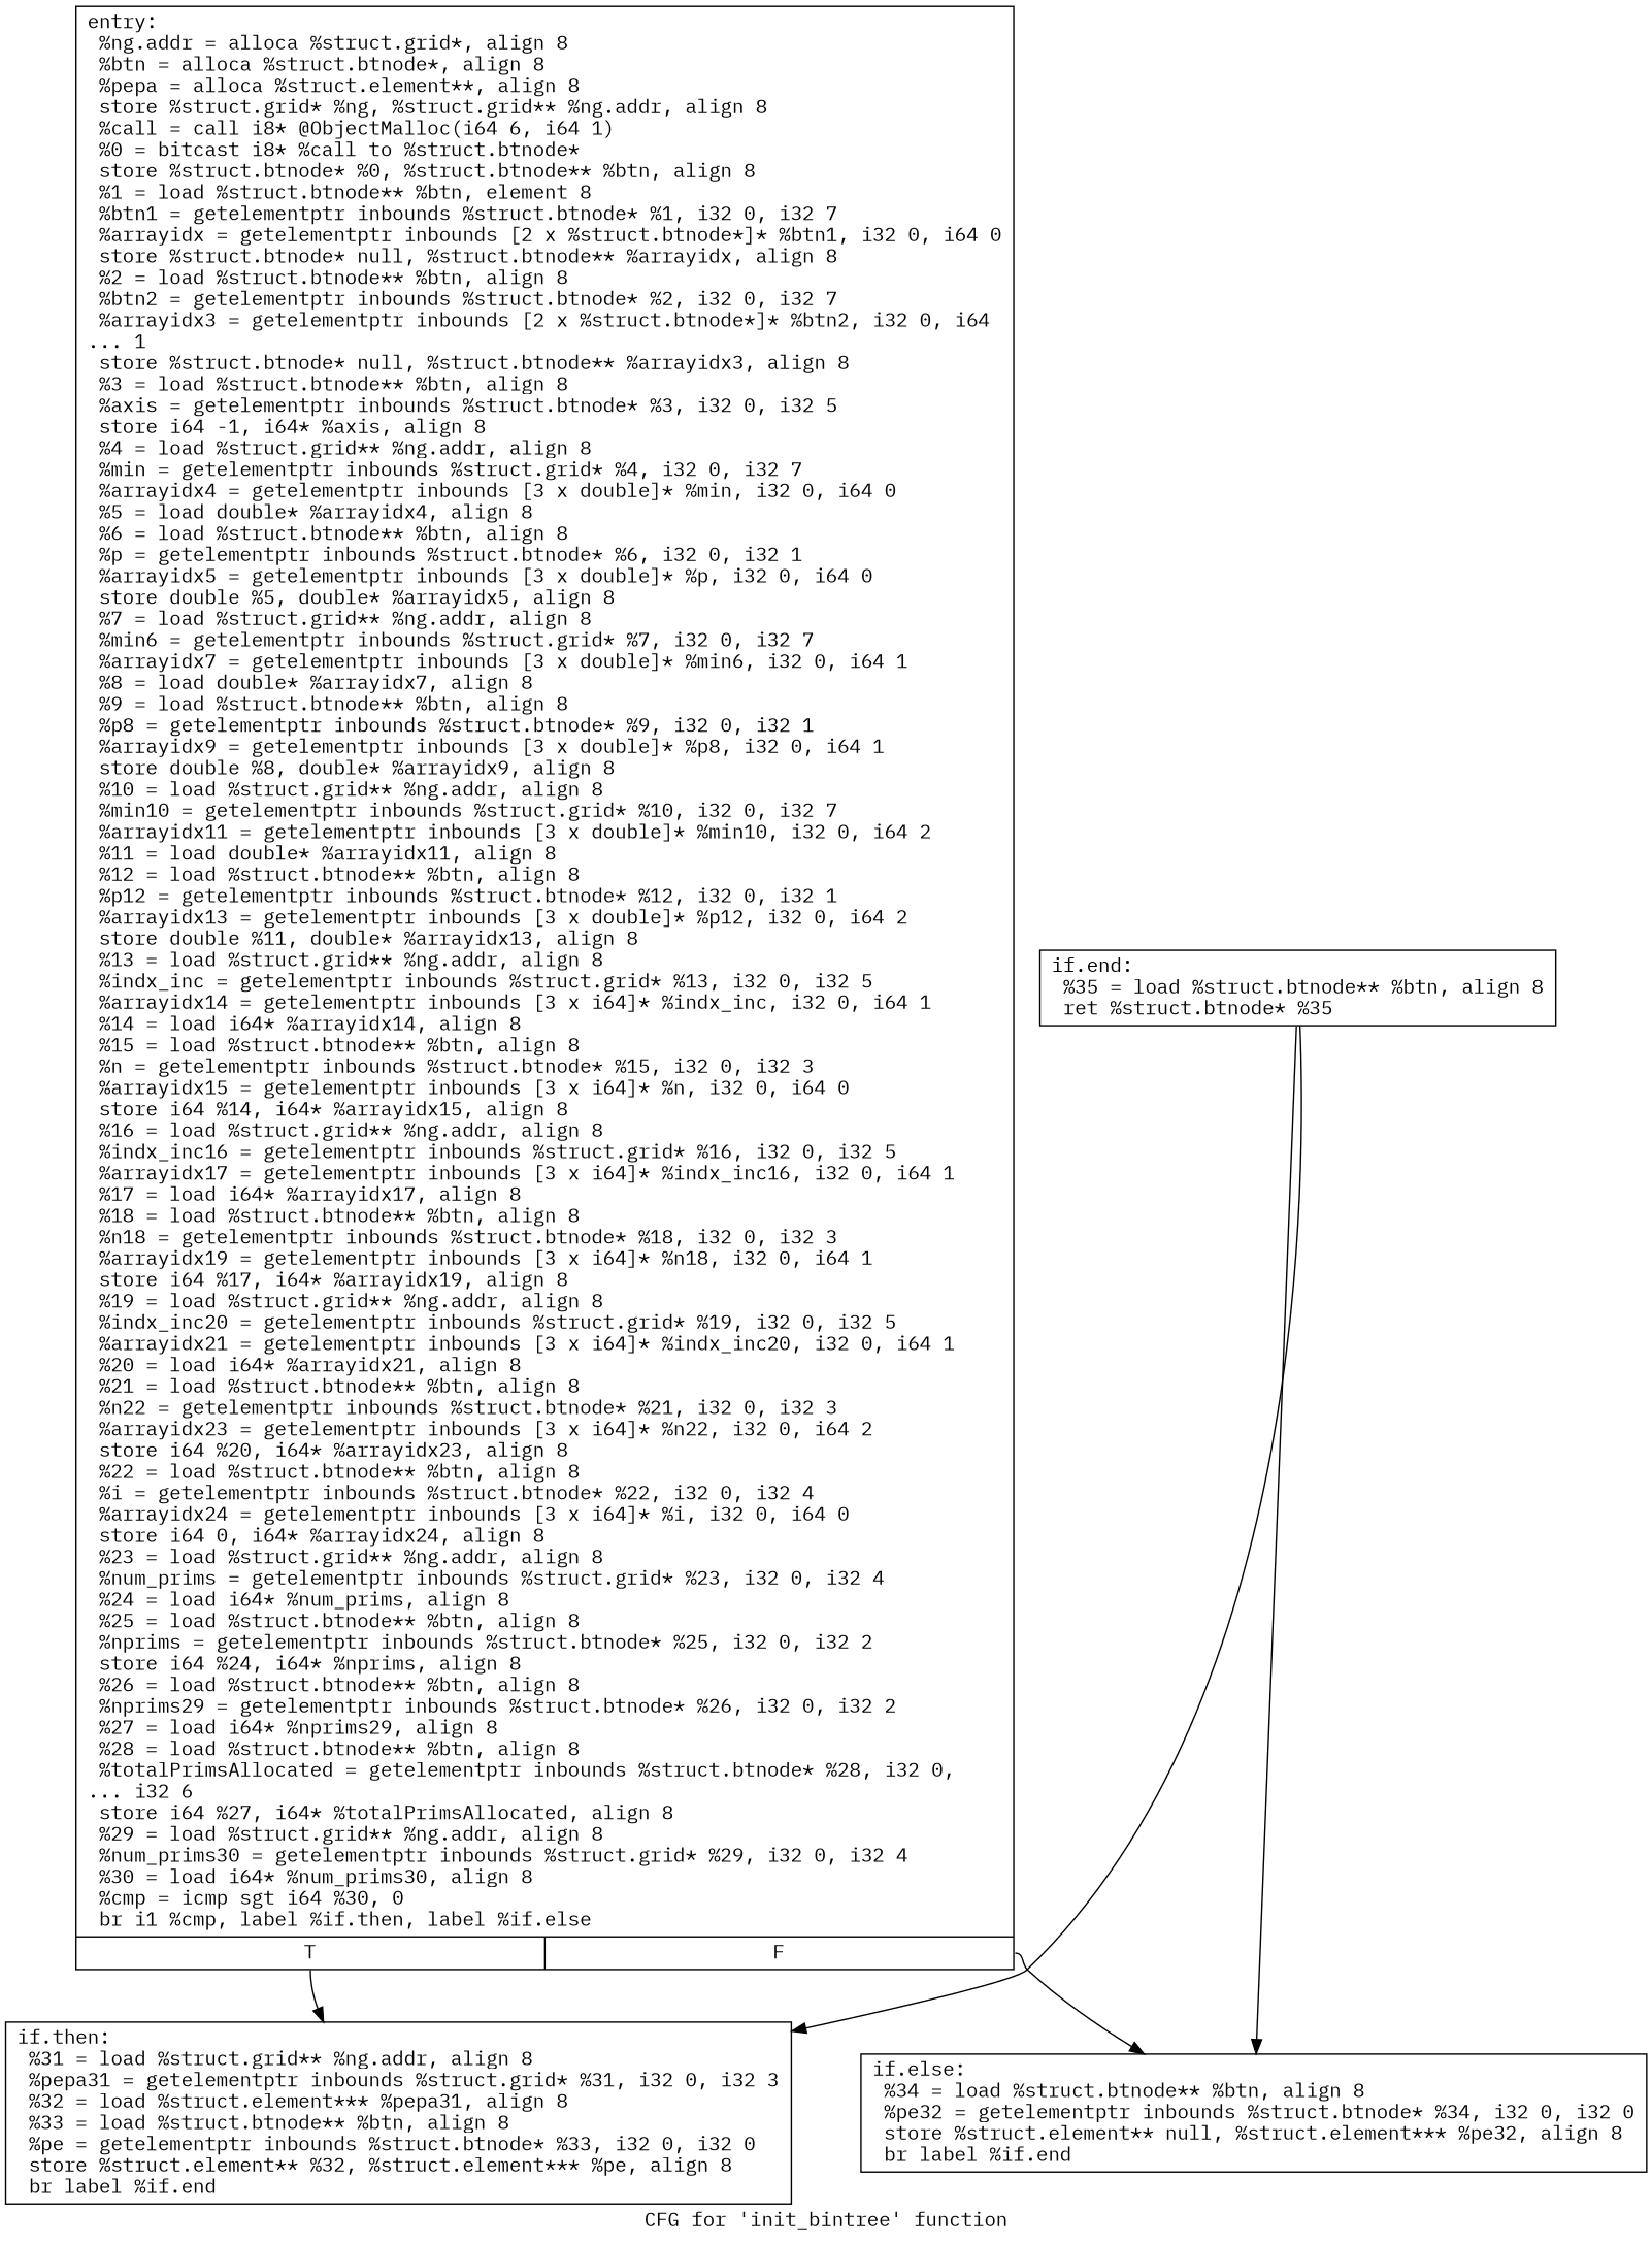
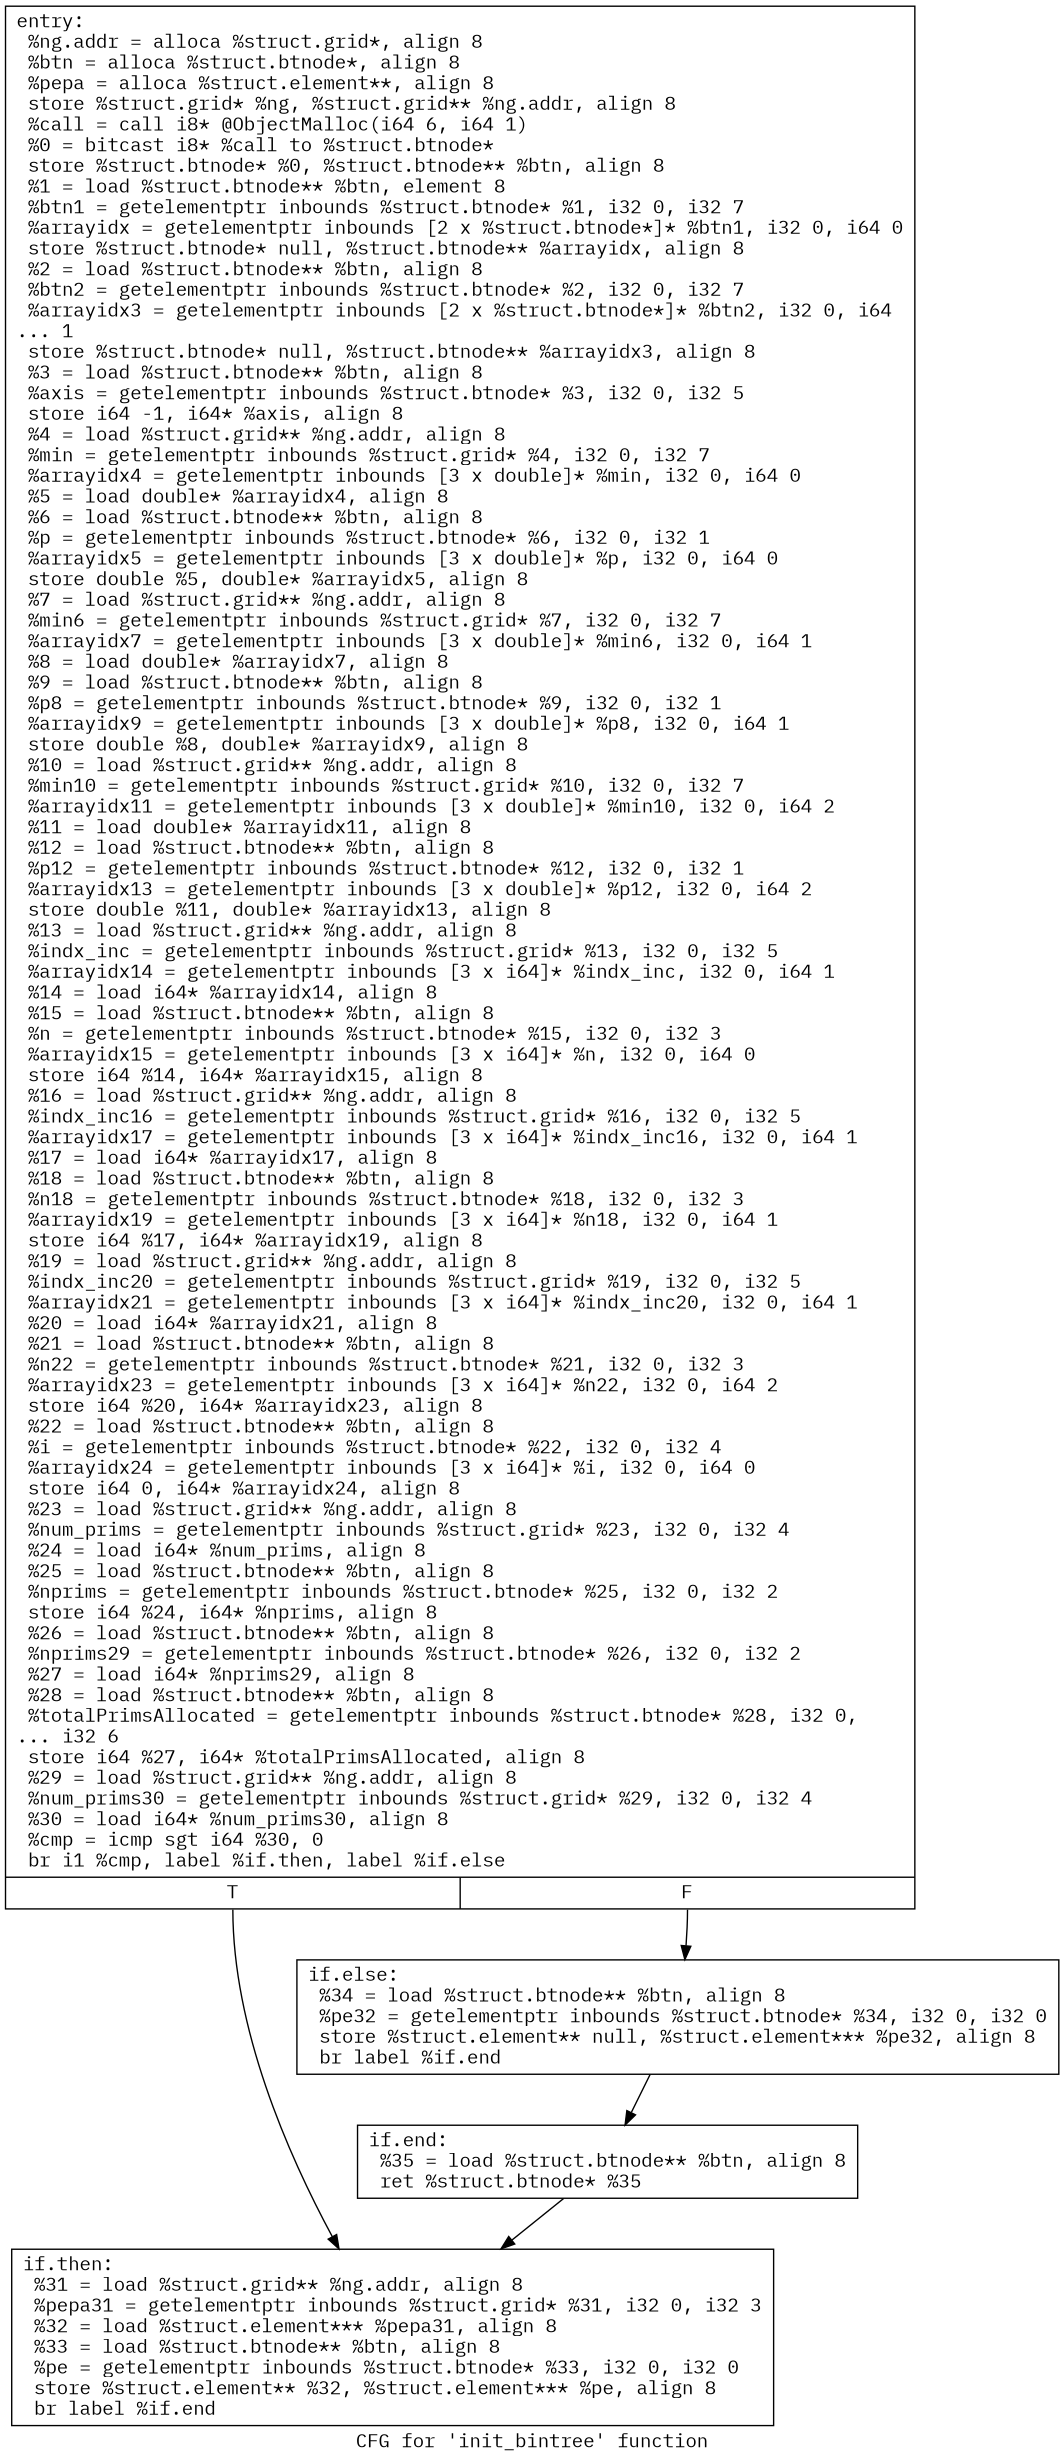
  digraph {
    fontname="IBM Plex Mono"
    label="CFG for 'init_bintree' function"
    node [fontname="IBM Plex Mono" shape=record]
    edge [fontname="IBM Plex Mono"]
    n1 [label="{entry:\l  %ng.addr = alloca %struct.grid*, align 8\l  %btn = alloca %struct.btnode*, align 8\l  %pepa = alloca %struct.element**, align 8\l  store %struct.grid* %ng, %struct.grid** %ng.addr, align 8\l  %call = call i8* @ObjectMalloc(i64 6, i64 1)\l  %0 = bitcast i8* %call to %struct.btnode*\l  store %struct.btnode* %0, %struct.btnode** %btn, align 8\l  %1 = load %struct.btnode** %btn, element 8\l  %btn1 = getelementptr inbounds %struct.btnode* %1, i32 0, i32 7\l  %arrayidx = getelementptr inbounds [2 x %struct.btnode*]* %btn1, i32 0, i64 0\l  store %struct.btnode* null, %struct.btnode** %arrayidx, align 8\l  %2 = load %struct.btnode** %btn, align 8\l  %btn2 = getelementptr inbounds %struct.btnode* %2, i32 0, i32 7\l  %arrayidx3 = getelementptr inbounds [2 x %struct.btnode*]* %btn2, i32 0, i64\l... 1\l  store %struct.btnode* null, %struct.btnode** %arrayidx3, align 8\l  %3 = load %struct.btnode** %btn, align 8\l  %axis = getelementptr inbounds %struct.btnode* %3, i32 0, i32 5\l  store i64 -1, i64* %axis, align 8\l  %4 = load %struct.grid** %ng.addr, align 8\l  %min = getelementptr inbounds %struct.grid* %4, i32 0, i32 7\l  %arrayidx4 = getelementptr inbounds [3 x double]* %min, i32 0, i64 0\l  %5 = load double* %arrayidx4, align 8\l  %6 = load %struct.btnode** %btn, align 8\l  %p = getelementptr inbounds %struct.btnode* %6, i32 0, i32 1\l  %arrayidx5 = getelementptr inbounds [3 x double]* %p, i32 0, i64 0\l  store double %5, double* %arrayidx5, align 8\l  %7 = load %struct.grid** %ng.addr, align 8\l  %min6 = getelementptr inbounds %struct.grid* %7, i32 0, i32 7\l  %arrayidx7 = getelementptr inbounds [3 x double]* %min6, i32 0, i64 1\l  %8 = load double* %arrayidx7, align 8\l  %9 = load %struct.btnode** %btn, align 8\l  %p8 = getelementptr inbounds %struct.btnode* %9, i32 0, i32 1\l  %arrayidx9 = getelementptr inbounds [3 x double]* %p8, i32 0, i64 1\l  store double %8, double* %arrayidx9, align 8\l  %10 = load %struct.grid** %ng.addr, align 8\l  %min10 = getelementptr inbounds %struct.grid* %10, i32 0, i32 7\l  %arrayidx11 = getelementptr inbounds [3 x double]* %min10, i32 0, i64 2\l  %11 = load double* %arrayidx11, align 8\l  %12 = load %struct.btnode** %btn, align 8\l  %p12 = getelementptr inbounds %struct.btnode* %12, i32 0, i32 1\l  %arrayidx13 = getelementptr inbounds [3 x double]* %p12, i32 0, i64 2\l  store double %11, double* %arrayidx13, align 8\l  %13 = load %struct.grid** %ng.addr, align 8\l  %indx_inc = getelementptr inbounds %struct.grid* %13, i32 0, i32 5\l  %arrayidx14 = getelementptr inbounds [3 x i64]* %indx_inc, i32 0, i64 1\l  %14 = load i64* %arrayidx14, align 8\l  %15 = load %struct.btnode** %btn, align 8\l  %n = getelementptr inbounds %struct.btnode* %15, i32 0, i32 3\l  %arrayidx15 = getelementptr inbounds [3 x i64]* %n, i32 0, i64 0\l  store i64 %14, i64* %arrayidx15, align 8\l  %16 = load %struct.grid** %ng.addr, align 8\l  %indx_inc16 = getelementptr inbounds %struct.grid* %16, i32 0, i32 5\l  %arrayidx17 = getelementptr inbounds [3 x i64]* %indx_inc16, i32 0, i64 1\l  %17 = load i64* %arrayidx17, align 8\l  %18 = load %struct.btnode** %btn, align 8\l  %n18 = getelementptr inbounds %struct.btnode* %18, i32 0, i32 3\l  %arrayidx19 = getelementptr inbounds [3 x i64]* %n18, i32 0, i64 1\l  store i64 %17, i64* %arrayidx19, align 8\l  %19 = load %struct.grid** %ng.addr, align 8\l  %indx_inc20 = getelementptr inbounds %struct.grid* %19, i32 0, i32 5\l  %arrayidx21 = getelementptr inbounds [3 x i64]* %indx_inc20, i32 0, i64 1\l  %20 = load i64* %arrayidx21, align 8\l  %21 = load %struct.btnode** %btn, align 8\l  %n22 = getelementptr inbounds %struct.btnode* %21, i32 0, i32 3\l  %arrayidx23 = getelementptr inbounds [3 x i64]* %n22, i32 0, i64 2\l  store i64 %20, i64* %arrayidx23, align 8\l  %22 = load %struct.btnode** %btn, align 8\l  %i = getelementptr inbounds %struct.btnode* %22, i32 0, i32 4\l  %arrayidx24 = getelementptr inbounds [3 x i64]* %i, i32 0, i64 0\l  store i64 0, i64* %arrayidx24, align 8\l  %23 = load %struct.grid** %ng.addr, align 8\l  %num_prims = getelementptr inbounds %struct.grid* %23, i32 0, i32 4\l  %24 = load i64* %num_prims, align 8\l  %25 = load %struct.btnode** %btn, align 8\l  %nprims = getelementptr inbounds %struct.btnode* %25, i32 0, i32 2\l  store i64 %24, i64* %nprims, align 8\l  %26 = load %struct.btnode** %btn, align 8\l  %nprims29 = getelementptr inbounds %struct.btnode* %26, i32 0, i32 2\l  %27 = load i64* %nprims29, align 8\l  %28 = load %struct.btnode** %btn, align 8\l  %totalPrimsAllocated = getelementptr inbounds %struct.btnode* %28, i32 0,\l... i32 6\l  store i64 %27, i64* %totalPrimsAllocated, align 8\l  %29 = load %struct.grid** %ng.addr, align 8\l  %num_prims30 = getelementptr inbounds %struct.grid* %29, i32 0, i32 4\l  %30 = load i64* %num_prims30, align 8\l  %cmp = icmp sgt i64 %30, 0\l  br i1 %cmp, label %if.then, label %if.else\l|{<s0>T|<s1>F}}"]
    n2 [label="{if.then:                                          \l  %31 = load %struct.grid** %ng.addr, align 8\l  %pepa31 = getelementptr inbounds %struct.grid* %31, i32 0, i32 3\l  %32 = load %struct.element*** %pepa31, align 8\l  %33 = load %struct.btnode** %btn, align 8\l  %pe = getelementptr inbounds %struct.btnode* %33, i32 0, i32 0\l  store %struct.element** %32, %struct.element*** %pe, align 8\l  br label %if.end\l}"]
    n3 [label="{if.else:                                          \l  %34 = load %struct.btnode** %btn, align 8\l  %pe32 = getelementptr inbounds %struct.btnode* %34, i32 0, i32 0\l  store %struct.element** null, %struct.element*** %pe32, align 8\l  br label %if.end\l}"]
    n4 [label="{if.end:                                           \l  %35 = load %struct.btnode** %btn, align 8\l  ret %struct.btnode* %35\l}"]
    n1 -> n2 [tailport=s0]
    n1 -> n3 [tailport=s1]
-   n4 -> n3
+   n3 -> n4
    n4 -> n2
  }
